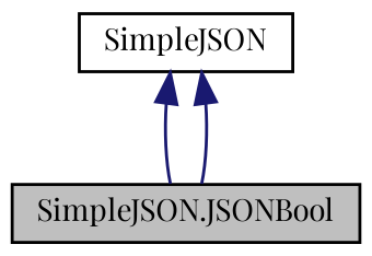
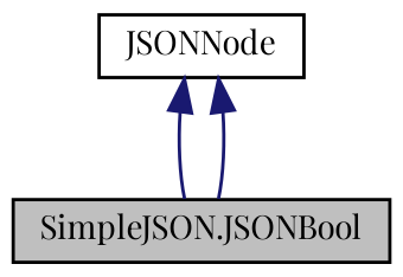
  digraph {
    fontname="Playfair Display"
    node [color=black fontname="Playfair Display" fontsize=10 shape=record style=filled]
    edge [color=midnightblue dir=back fontname="Playfair Display" fontsize=10 labelfontname=Helvetica labelfontsize=10 style=solid]
    n1 [fillcolor=grey75 fontcolor=black height=0.2 label="SimpleJSON.JSONBool" width=0.4]
-   n2 [fillcolor=white height=0.2 label=SimpleJSON width=0.4]
+   n2 [fillcolor=white height=0.2 label=JSONNode width=0.4]
    n2 -> n1
    n2 -> n1
  }
